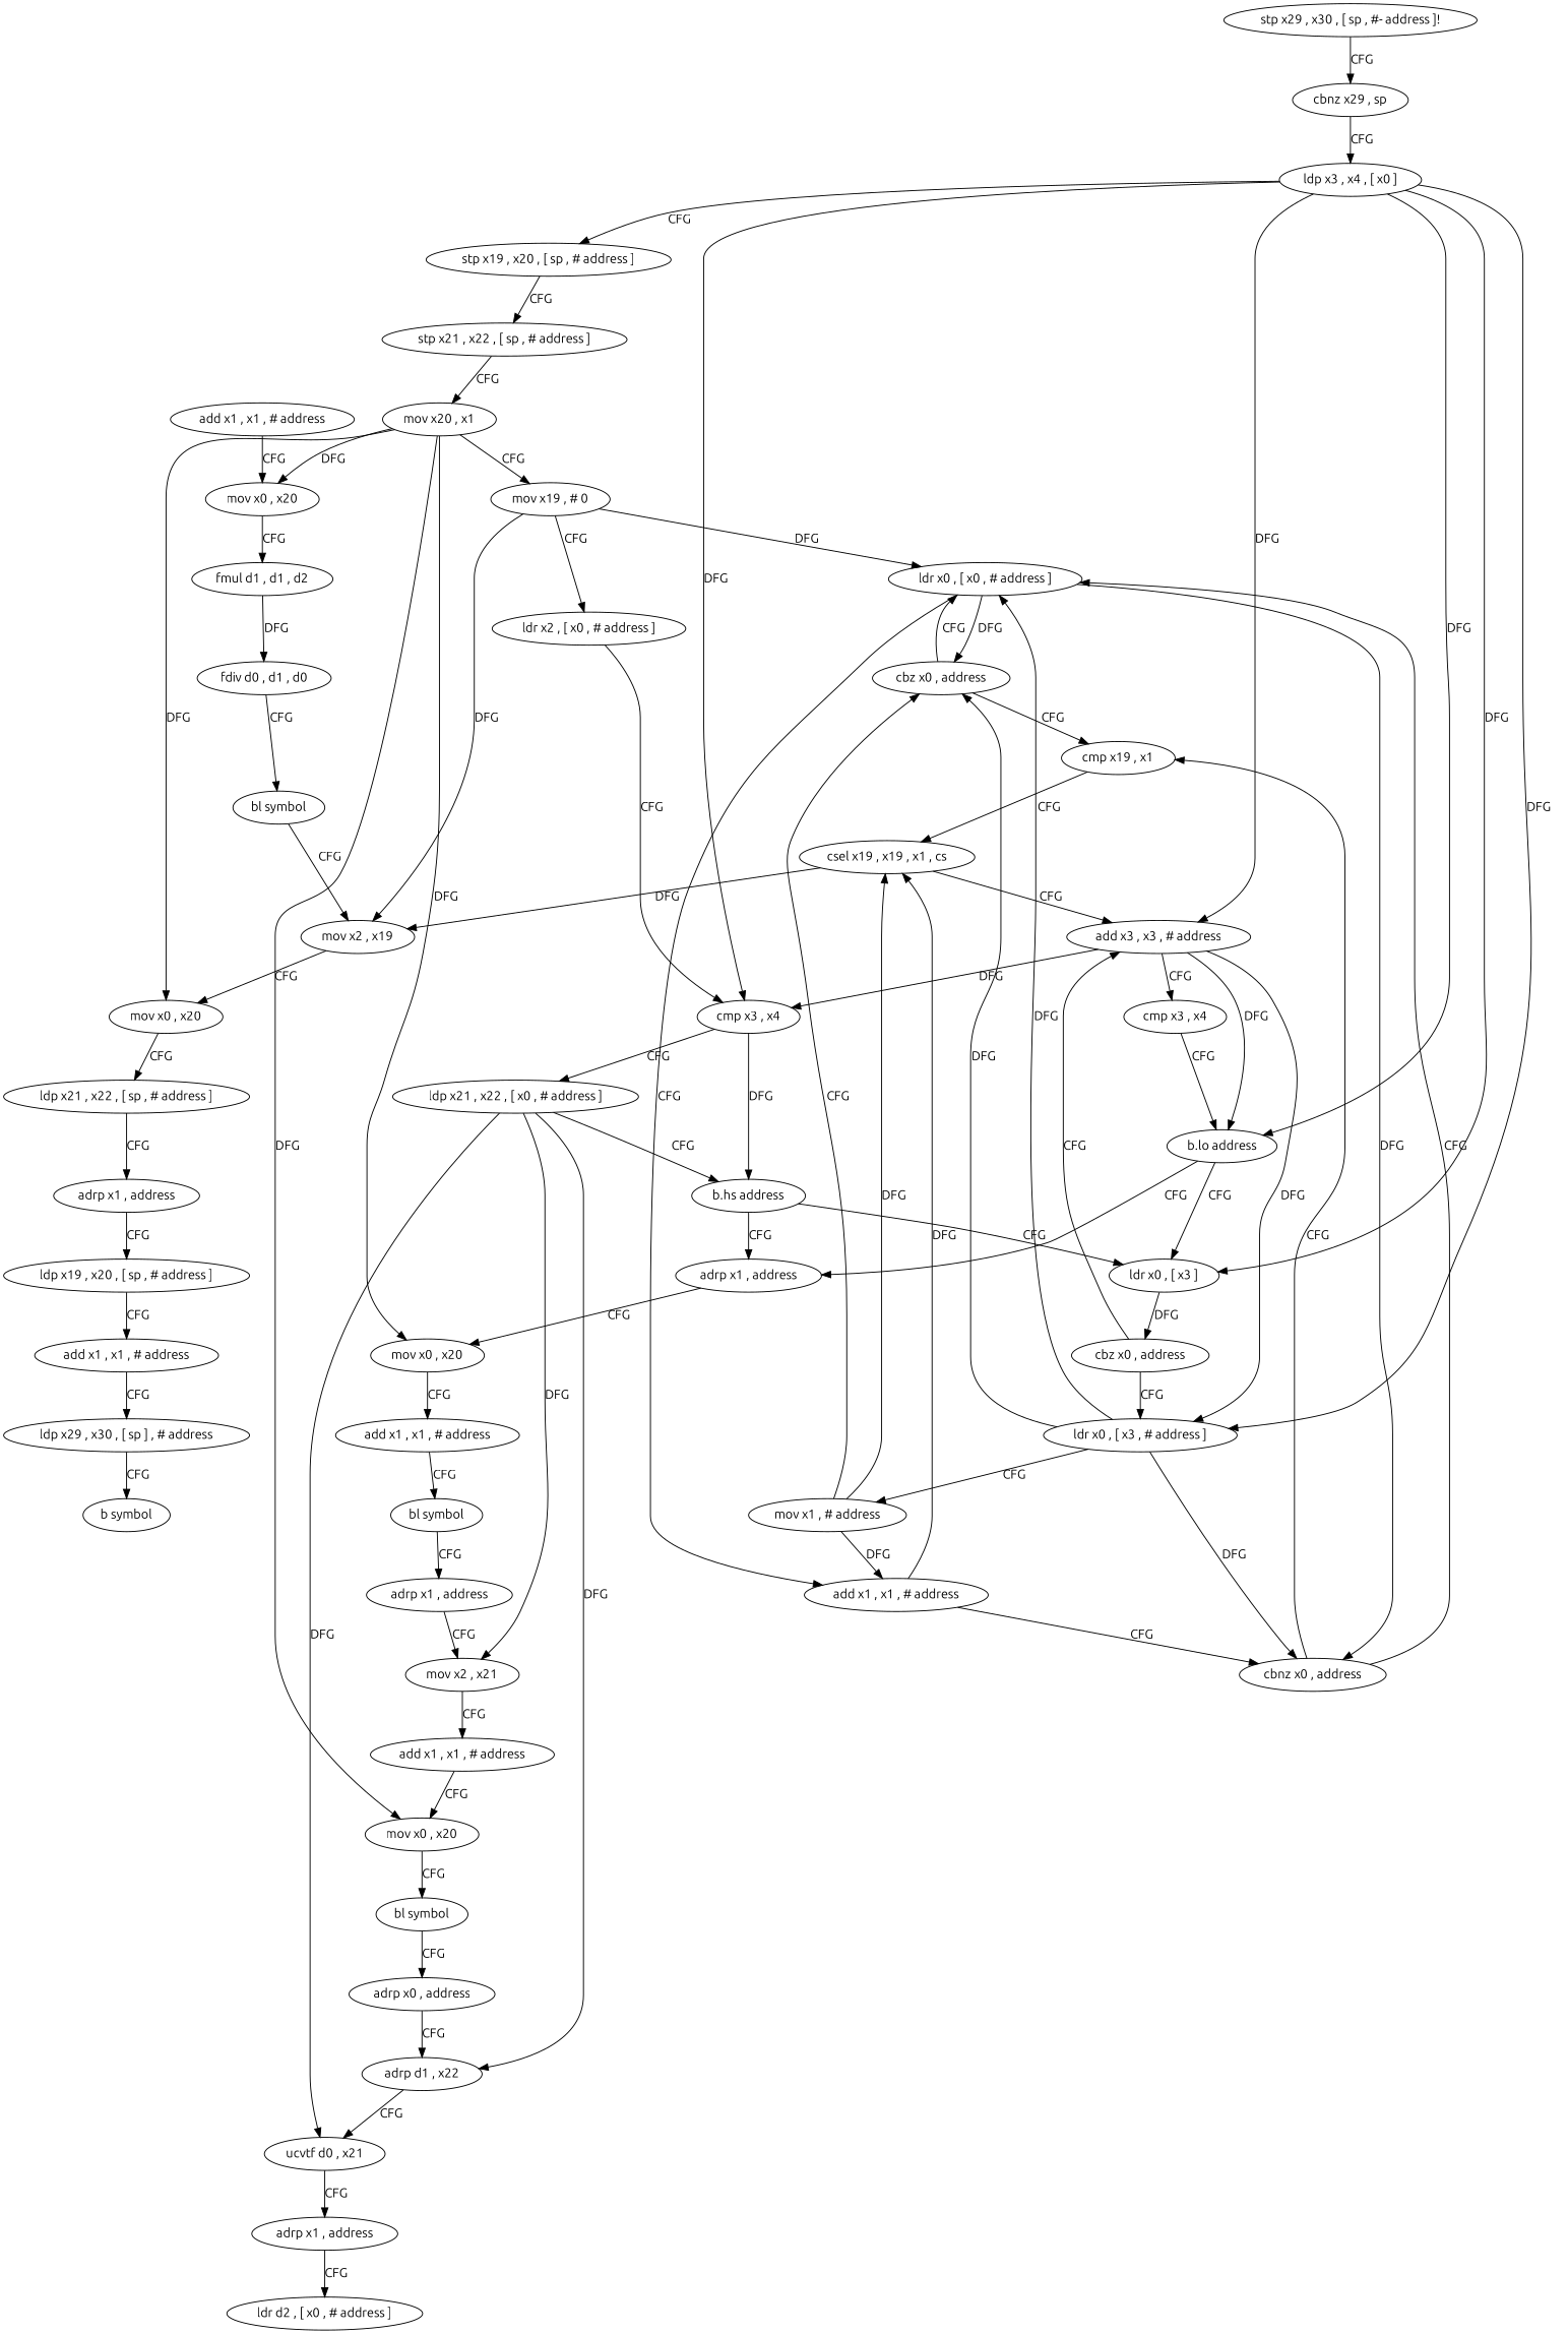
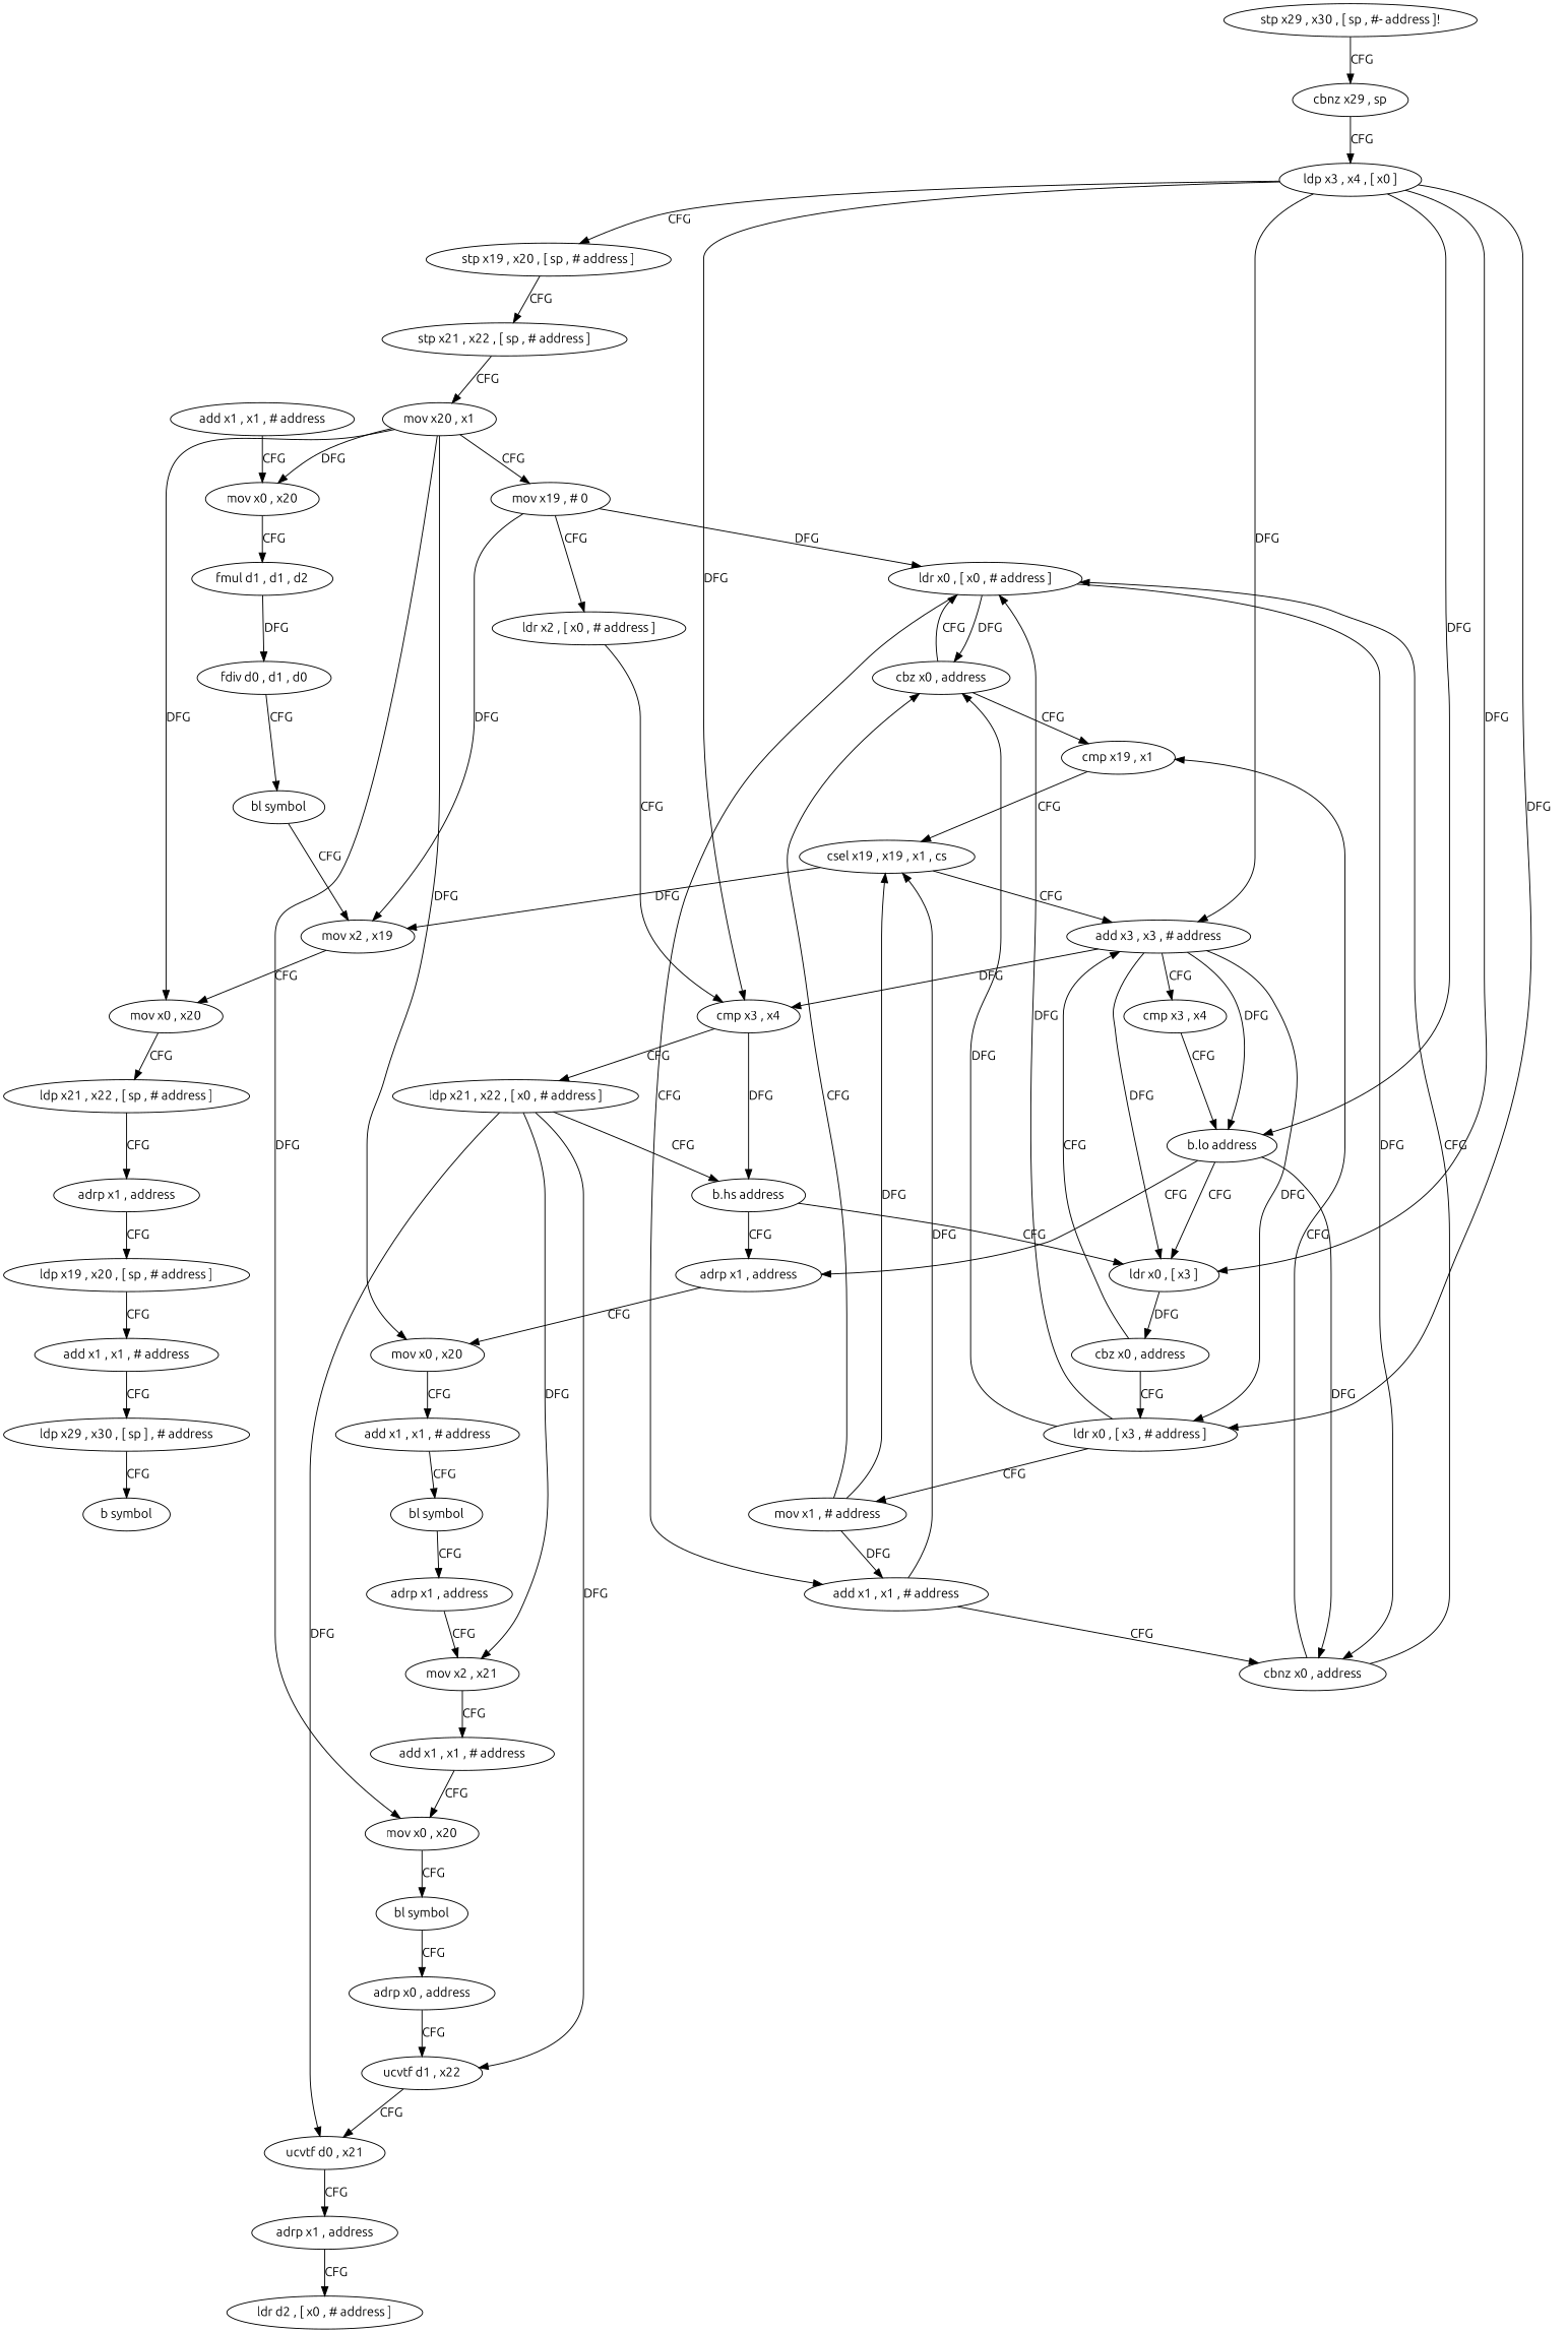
  digraph {
    fontname=Ubuntu
    node [fontname=Ubuntu]
    edge [fontname=Ubuntu]
    n1 [label="stp x29 , x30 , [ sp , #- address ]!"]
    n2 [label="cbnz x29 , sp"]
    n3 [label="ldp x3 , x4 , [ x0 ]"]
    n4 [label="stp x19 , x20 , [ sp , # address ]"]
    n5 [label="cmp x3 , x4"]
    n6 [label="ldr x0 , [ x3 ]"]
    n7 [label="add x3 , x3 , # address"]
    n8 [label="ldr x0 , [ x3 , # address ]"]
    n9 [label="b.lo address"]
    n10 [label="stp x21 , x22 , [ sp , # address ]"]
    n11 [label="ldp x21 , x22 , [ x0 , # address ]"]
    n12 [label="b.hs address"]
    n13 [label="cbz x0 , address"]
    n14 [label="cmp x3 , x4"]
    n15 [label="mov x1 , # address"]
    n16 [label="cbz x0 , address"]
    n17 [label="ldr x0 , [ x0 , # address ]"]
    n18 [label="cbnz x0 , address"]
    n19 [label="adrp x1 , address"]
    n20 [label="mov x20 , x1"]
    n21 [label="mov x19 , # 0"]
    n22 [label="mov x0 , x20"]
    n23 [label="mov x0 , x20"]
    n24 [label="mov x0 , x20"]
    n25 [label="mov x0 , x20"]
    n26 [label="ldr x2 , [ x0 , # address ]"]
    n27 [label="mov x2 , x19"]
    n28 [label="add x1 , x1 , # address"]
    n29 [label="bl symbol"]
    n30 [label="fmul d1 , d1 , d2"]
    n31 [label="ldp x21 , x22 , [ sp , # address ]"]
    n32 [label="csel x19 , x19 , x1 , cs"]
    n33 [label="mov x2 , x21"]
-   n34 [label="adrp d1 , x22"]
+   n34 [label="ucvtf d1 , x22"]
    n35 [label="ucvtf d0 , x21"]
    n36 [label="add x1 , x1 , # address"]
    n37 [label="adrp x1 , address"]
    n38 [label="bl symbol"]
    n39 [label="adrp x1 , address"]
    n40 [label="adrp x0 , address"]
    n41 [label="ldr d2 , [ x0 , # address ]"]
    n42 [label="add x1 , x1 , # address"]
    n43 [label="fdiv d0 , d1 , d0"]
    n44 [label="bl symbol"]
    n45 [label="adrp x1 , address"]
    n46 [label="ldp x19 , x20 , [ sp , # address ]"]
    n47 [label="add x1 , x1 , # address"]
    n48 [label="ldp x29 , x30 , [ sp ] , # address"]
    n49 [label="b symbol"]
    n50 [label="add x1 , x1 , # address"]
    n51 [label="cmp x19 , x1"]
    n1 -> n2 [label=CFG]
    n2 -> n3 [label=CFG]
    n3 -> n4 [label=CFG]
    n3 -> n5 [label=DFG]
    n3 -> n6 [label=DFG]
    n3 -> n7 [label=DFG]
    n3 -> n8 [label=DFG]
    n3 -> n9 [label=DFG]
    n4 -> n10 [label=CFG]
    n5 -> n11 [label=CFG]
    n5 -> n12 [label=DFG]
    n6 -> n13 [label=DFG]
    n7 -> n5 [label=DFG]
+   n7 -> n6 [label=DFG]
    n7 -> n8 [label=DFG]
    n7 -> n9 [label=DFG]
    n7 -> n14 [label=CFG]
    n8 -> n15 [label=CFG]
    n8 -> n16 [label=DFG]
    n8 -> n17 [label=DFG]
-   n8 -> n18 [label=DFG]
+   n9 -> n18 [label=DFG]
    n9 -> n6 [label=CFG]
    n9 -> n19 [label=CFG]
    n10 -> n20 [label=CFG]
    n11 -> n12 [label=CFG]
    n11 -> n33 [label=DFG]
    n11 -> n34 [label=DFG]
    n11 -> n35 [label=DFG]
    n12 -> n6 [label=CFG]
    n12 -> n19 [label=CFG]
    n13 -> n7 [label=CFG]
    n13 -> n8 [label=CFG]
    n14 -> n9 [label=CFG]
    n15 -> n16 [label=CFG]
    n15 -> n32 [label=DFG]
    n15 -> n50 [label=DFG]
    n16 -> n17 [label=CFG]
    n16 -> n51 [label=CFG]
    n17 -> n16 [label=DFG]
    n17 -> n18 [label=DFG]
    n17 -> n50 [label=CFG]
    n18 -> n17 [label=CFG]
    n18 -> n51 [label=CFG]
    n19 -> n22 [label=CFG]
    n20 -> n21 [label=CFG]
    n20 -> n22 [label=DFG]
    n20 -> n23 [label=DFG]
    n20 -> n24 [label=DFG]
    n20 -> n25 [label=DFG]
    n21 -> n17 [label=DFG]
    n21 -> n26 [label=CFG]
    n21 -> n27 [label=DFG]
    n22 -> n28 [label=CFG]
    n23 -> n29 [label=CFG]
    n24 -> n30 [label=CFG]
    n25 -> n31 [label=CFG]
    n26 -> n5 [label=CFG]
    n27 -> n25 [label=CFG]
    n28 -> n38 [label=CFG]
    n29 -> n40 [label=CFG]
    n30 -> n43 [label=DFG]
    n31 -> n45 [label=CFG]
    n32 -> n7 [label=CFG]
    n32 -> n27 [label=DFG]
    n33 -> n36 [label=CFG]
    n34 -> n35 [label=CFG]
    n35 -> n37 [label=CFG]
    n36 -> n23 [label=CFG]
    n37 -> n41 [label=CFG]
    n38 -> n39 [label=CFG]
    n39 -> n33 [label=CFG]
    n40 -> n34 [label=CFG]
    n42 -> n24 [label=CFG]
    n43 -> n44 [label=CFG]
    n44 -> n27 [label=CFG]
    n45 -> n46 [label=CFG]
    n46 -> n47 [label=CFG]
    n47 -> n48 [label=CFG]
    n48 -> n49 [label=CFG]
    n50 -> n18 [label=CFG]
    n50 -> n32 [label=DFG]
    n51 -> n32 [label=CFG]
  }
